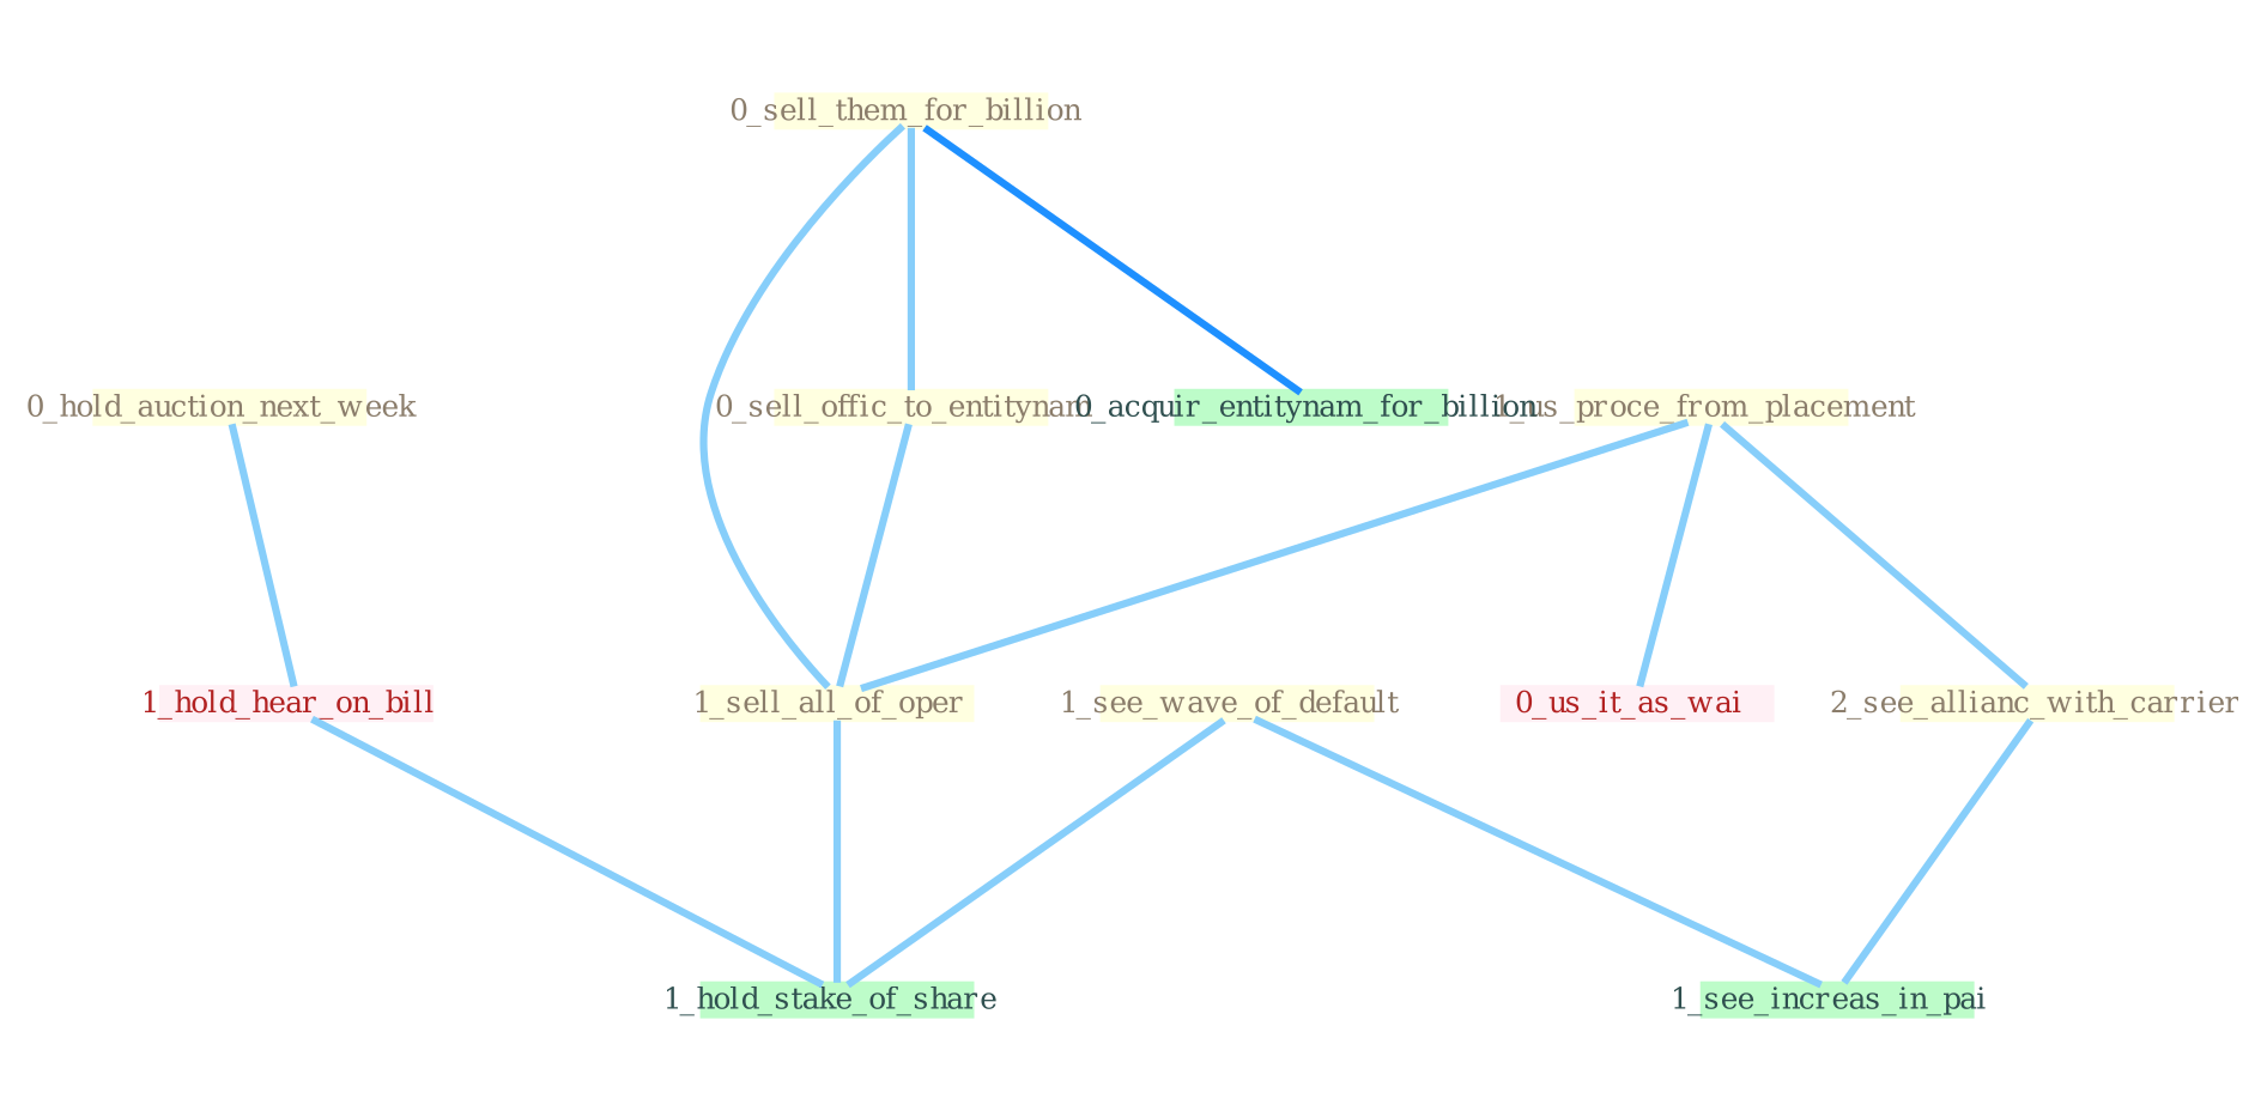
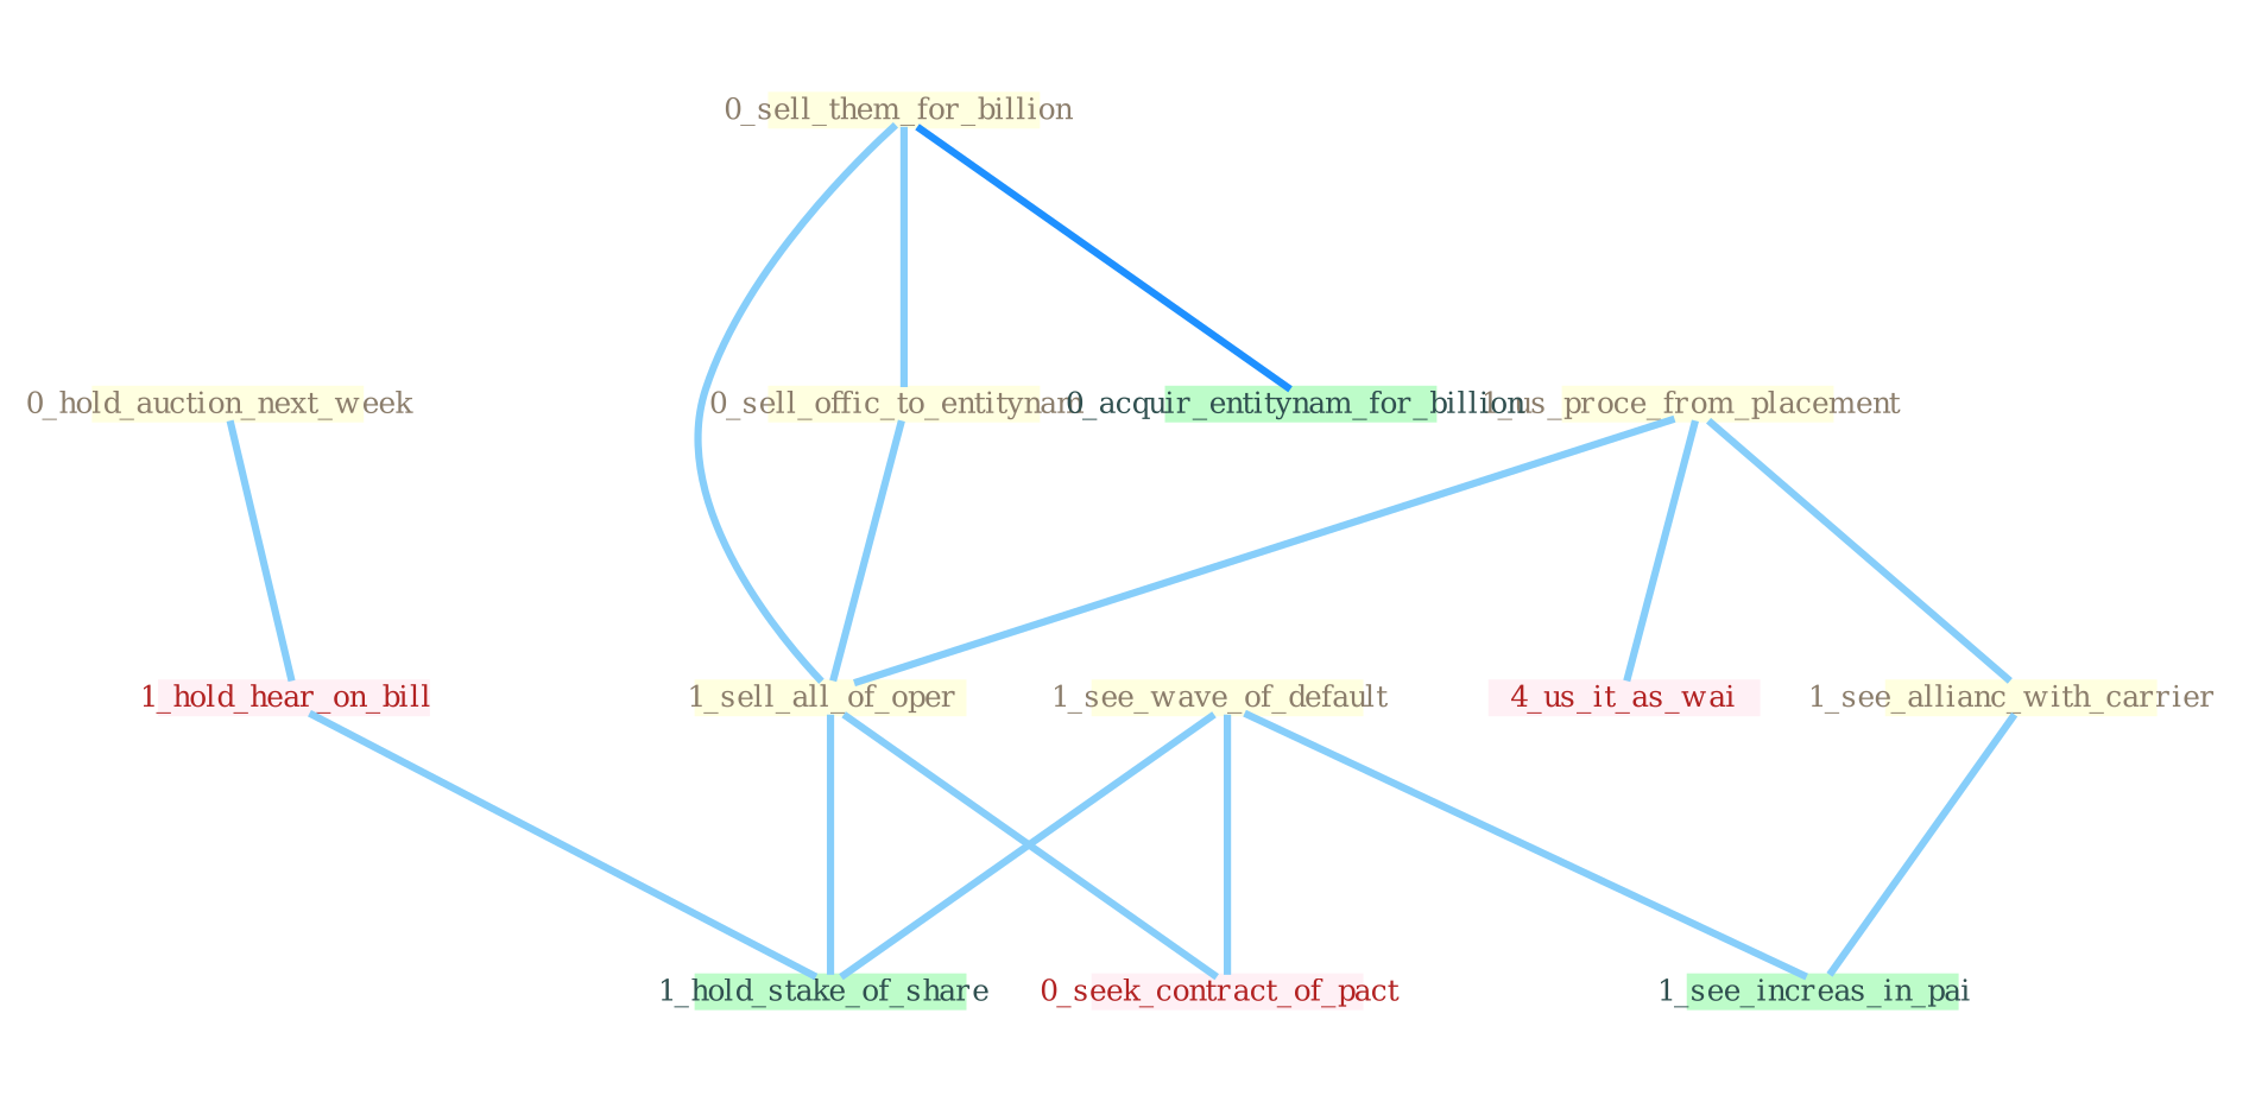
  graph {
    node [color="#ffffe0" fixedsize=true fontcolor="#8b7d6b" fontsize=4 shape=polygon style=filled]
    edge [color="#87cefa" w=1]
    "1_see_wave_of_default " [height=.06 width=.5]
    "1_us_proce_from_placement " [height=.06 width=.5]
    "0_sell_them_for_billion " [height=.06 width=.5]
    "0_sell_offic_to_entitynam " [height=.06 width=.5]
-   "1_see_allianc_with_carrier " [height=.06 width=.5 label="2_see_allianc_with_carrier"]
+   "1_see_allianc_with_carrier " [height=.06 width=.5]
    "1_sell_all_of_oper " [height=.06 width=.5]
    "0_hold_auction_next_week " [height=.06 width=.5]
-   "0_us_it_as_wai " [color="#fff0f5" fontcolor="#b22222" height=.06 width=.5]
+   "0_seek_contract_of_pact " [color="#fff0f5" fontcolor="#b22222" height=.06 width=.5]
+   "0_us_it_as_wai " [color="#fff0f5" fontcolor="#b22222" height=.06 width=.5 label="4_us_it_as_wai"]
    "1_hold_hear_on_bill " [color="#fff0f5" fontcolor="#b22222" height=.06 width=.5]
    "1_see_increas_in_pai " [color="#BDFCC9" fontcolor="#2f4f4f" height=.06 width=.5]
    "1_hold_stake_of_share " [color="#BDFCC9" fontcolor="#2f4f4f" height=.06 width=.5]
    "0_acquir_entitynam_for_billion " [color="#BDFCC9" fontcolor="#2f4f4f" height=.06 width=.5]
    subgraph sub_1 {
      "1_see_wave_of_default "
      "1_us_proce_from_placement "
      "0_sell_them_for_billion "
      "0_sell_offic_to_entitynam "
      "1_see_allianc_with_carrier "
      "1_sell_all_of_oper "
      "0_hold_auction_next_week "
    }
    subgraph sub_2 {
+     "0_seek_contract_of_pact "
      "0_us_it_as_wai "
      "1_hold_hear_on_bill "
    }
+   "1_see_wave_of_default " -- "0_seek_contract_of_pact "
    "1_see_wave_of_default " -- "1_see_increas_in_pai "
    "1_see_wave_of_default " -- "1_hold_stake_of_share "
    "1_us_proce_from_placement " -- "1_see_allianc_with_carrier "
    "1_us_proce_from_placement " -- "1_sell_all_of_oper "
    "1_us_proce_from_placement " -- "0_us_it_as_wai "
    "0_sell_them_for_billion " -- "0_sell_offic_to_entitynam "
    "0_sell_them_for_billion " -- "1_sell_all_of_oper "
    "0_sell_them_for_billion " -- "0_acquir_entitynam_for_billion " [color="#1e90ff" w=2]
    "0_sell_offic_to_entitynam " -- "1_sell_all_of_oper "
    "1_see_allianc_with_carrier " -- "1_see_increas_in_pai "
+   "1_sell_all_of_oper " -- "0_seek_contract_of_pact "
    "1_sell_all_of_oper " -- "1_hold_stake_of_share "
    "0_hold_auction_next_week " -- "1_hold_hear_on_bill "
    "1_hold_hear_on_bill " -- "1_hold_stake_of_share "
  }
